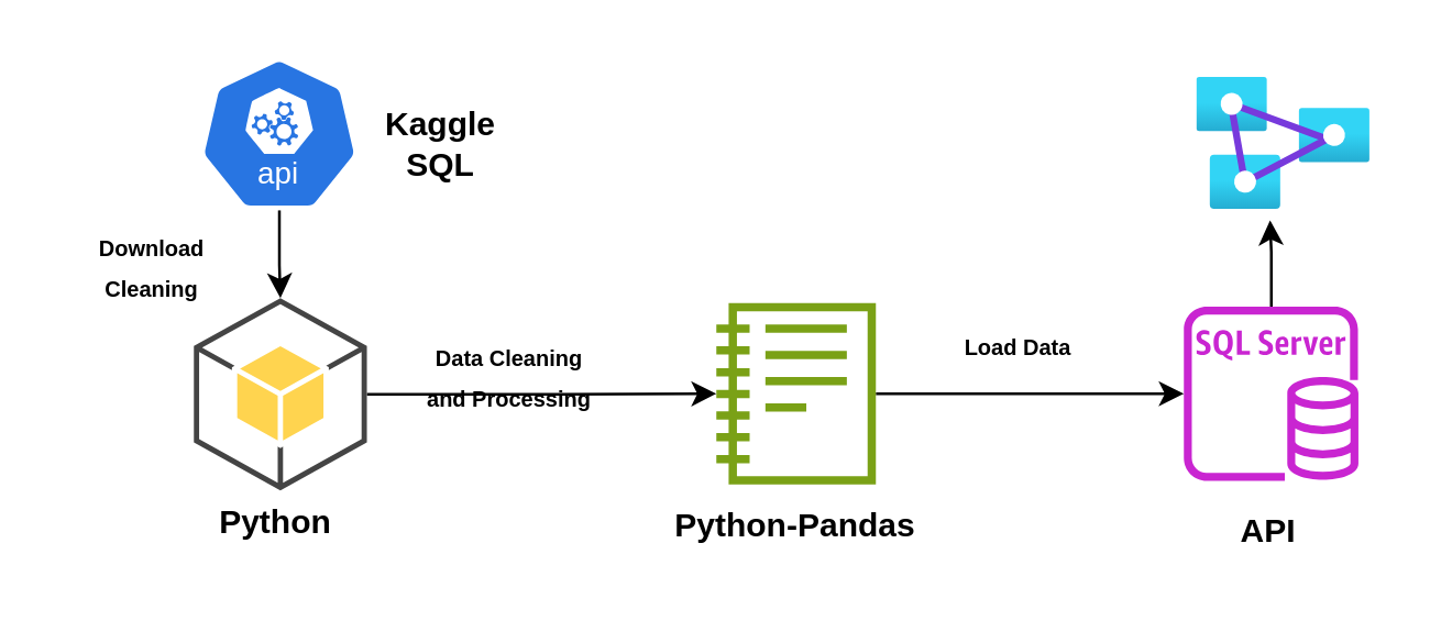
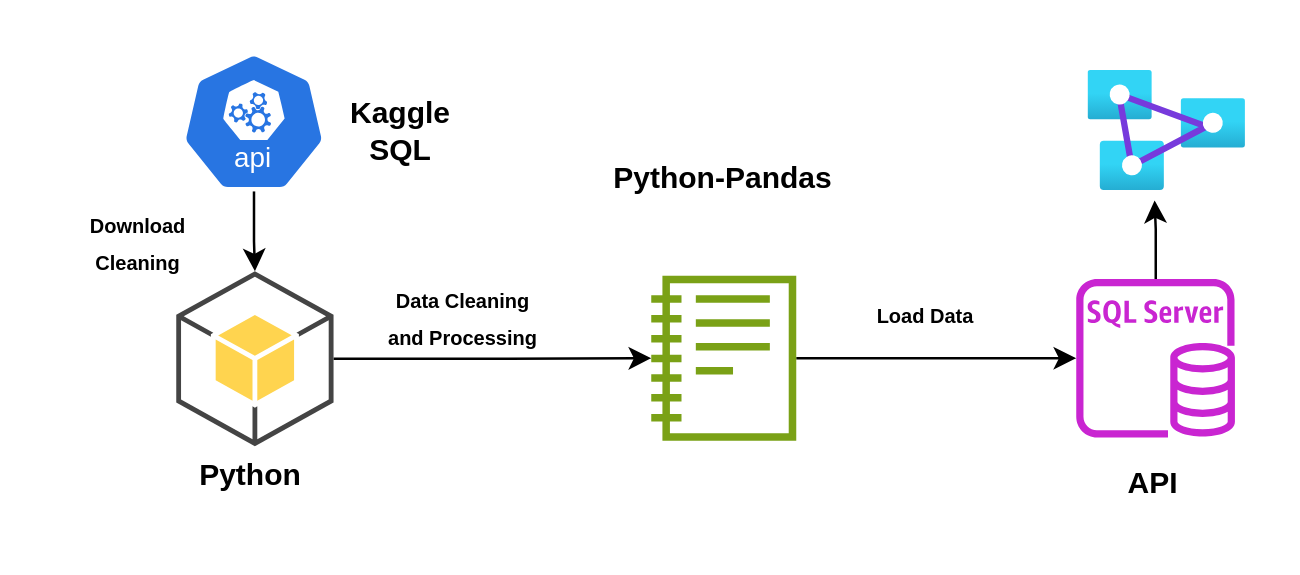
  <mxCell id="0" />
  <mxCell id="1" parent="0" />
  <mxCell id="2" value="" style="edgeStyle=orthogonalEdgeStyle;rounded=0;orthogonalLoop=1;jettySize=auto;html=1;entryX=0.5;entryY=0;entryDx=0;entryDy=0;entryPerimeter=0;" edge="1" parent="1" source="3" target="5"><mxGeometry relative="1" as="geometry"><mxPoint x="90" y="108" as="targetPoint" /></mxGeometry></mxCell>
  <mxCell id="3" value="" style="aspect=fixed;sketch=0;html=1;dashed=0;whitespace=wrap;verticalLabelPosition=bottom;verticalAlign=top;fillColor=#2875E2;strokeColor=#ffffff;points=[[0.005,0.63,0],[0.1,0.2,0],[0.9,0.2,0],[0.5,0,0],[0.995,0.63,0],[0.72,0.99,0],[0.5,1,0],[0.28,0.99,0]];shape=mxgraph.kubernetes.icon2;kubernetesLabel=1;prIcon=api" vertex="1" parent="1"><mxGeometry x="72.08" y="20.4" width="57.92" height="55.6" as="geometry" /></mxCell>
  <mxCell id="4" value="" style="edgeStyle=orthogonalEdgeStyle;rounded=0;orthogonalLoop=1;jettySize=auto;html=1;" edge="1" parent="1" source="5" target="7"><mxGeometry relative="1" as="geometry" /></mxCell>
  <mxCell id="5" value="" style="outlineConnect=0;dashed=0;verticalLabelPosition=bottom;verticalAlign=top;align=center;html=1;shape=mxgraph.aws3.android;fillColor=#FFD44F;gradientColor=none;" vertex="1" parent="1"><mxGeometry x="70" y="108" width="62.92" height="70" as="geometry" /></mxCell>
  <mxCell id="6" value="" style="edgeStyle=orthogonalEdgeStyle;rounded=0;orthogonalLoop=1;jettySize=auto;html=1;" edge="1" parent="1" source="7" target="9"><mxGeometry relative="1" as="geometry" /></mxCell>
  <mxCell id="7" value="" style="sketch=0;outlineConnect=0;fontColor=#232F3E;gradientColor=none;fillColor=#7AA116;strokeColor=none;dashed=0;verticalLabelPosition=bottom;verticalAlign=top;align=center;html=1;fontSize=12;fontStyle=0;aspect=fixed;pointerEvents=1;shape=mxgraph.aws4.notebook;" vertex="1" parent="1"><mxGeometry x="260" y="109.53" width="58" height="66.53" as="geometry" /></mxCell>
  <mxCell id="8" value="" style="edgeStyle=orthogonalEdgeStyle;rounded=0;orthogonalLoop=1;jettySize=auto;html=1;entryX=0.418;entryY=1.076;entryDx=0;entryDy=0;entryPerimeter=0;" edge="1" parent="1" source="9" target="10"><mxGeometry relative="1" as="geometry" /></mxCell>
  <mxCell id="9" value="" style="sketch=0;outlineConnect=0;fontColor=#232F3E;gradientColor=none;fillColor=#C925D1;strokeColor=none;dashed=0;verticalLabelPosition=bottom;verticalAlign=top;align=center;html=1;fontSize=12;fontStyle=0;aspect=fixed;pointerEvents=1;shape=mxgraph.aws4.rds_sql_server_instance;" vertex="1" parent="1"><mxGeometry x="430" y="111.06" width="63.47" height="63.47" as="geometry" /></mxCell>
  <mxCell id="10" value="" style="image;aspect=fixed;html=1;points=[];align=center;fontSize=12;image=img/lib/azure2/analytics/Analysis_Services.svg;" vertex="1" parent="1"><mxGeometry x="435" y="28" width="63" height="48" as="geometry" /></mxCell>
  <mxCell id="11" value="&lt;b&gt;Kaggle SQL&lt;/b&gt;" style="text;html=1;align=center;verticalAlign=middle;whiteSpace=wrap;rounded=0;" vertex="1" parent="1"><mxGeometry x="130" y="37" width="60" height="30" as="geometry" /></mxCell>
  <mxCell id="12" value="&lt;b&gt;Python&lt;/b&gt;" style="text;html=1;align=center;verticalAlign=middle;whiteSpace=wrap;rounded=0;" vertex="1" parent="1"><mxGeometry x="70" y="174.53" width="60" height="30" as="geometry" /></mxCell>
- <mxCell id="13" value="&lt;b&gt;Python-Pandas&lt;/b&gt;" style="text;html=1;align=center;verticalAlign=middle;whiteSpace=wrap;rounded=0;" vertex="1" parent="1"><mxGeometry x="239" y="176.06" width="100" height="30" as="geometry" /></mxCell>
+ <mxCell id="13" value="&lt;b&gt;Python-Pandas&lt;/b&gt;" style="text;html=1;align=center;verticalAlign=middle;whiteSpace=wrap;rounded=0;" vertex="1" parent="1"><mxGeometry x="239" y="56.06" width="100" height="30" as="geometry" /></mxCell>
  <mxCell id="14" value="&lt;b&gt;API&lt;/b&gt;" style="text;html=1;align=center;verticalAlign=middle;whiteSpace=wrap;rounded=0;" vertex="1" parent="1"><mxGeometry x="431.73" y="178" width="58.27" height="30" as="geometry" /></mxCell>
- <mxCell id="15" value="&lt;font style=&quot;font-size: 8px;&quot;&gt;&lt;b&gt;Data Cleaning and Processing&lt;/b&gt;&lt;/font&gt;" style="text;html=1;align=center;verticalAlign=middle;whiteSpace=wrap;rounded=0;" vertex="1" parent="1"><mxGeometry x="150" y="121" width="70" height="30" as="geometry" /></mxCell>
+ <mxCell id="15" value="&lt;font style=&quot;font-size: 8px;&quot;&gt;&lt;b&gt;Data Cleaning and Processing&lt;/b&gt;&lt;/font&gt;" style="text;html=1;align=center;verticalAlign=middle;whiteSpace=wrap;rounded=0;" vertex="1" parent="1"><mxGeometry x="150" y="111" width="70" height="30" as="geometry" /></mxCell>
  <mxCell id="16" value="&lt;font style=&quot;font-size: 8px;&quot;&gt;&lt;b&gt;Load Data&lt;/b&gt;&lt;/font&gt;" style="text;html=1;align=center;verticalAlign=middle;whiteSpace=wrap;rounded=0;" vertex="1" parent="1"><mxGeometry x="340" y="109.53" width="60" height="30" as="geometry" /></mxCell>
  <mxCell id="17" value="&lt;font style=&quot;font-size: 8px;&quot;&gt;&lt;b&gt;Download Cleaning&lt;/b&gt;&lt;/font&gt;" style="text;html=1;align=center;verticalAlign=middle;whiteSpace=wrap;rounded=0;" vertex="1" parent="1"><mxGeometry x="20" y="81.06" width="70" height="30" as="geometry" /></mxCell>
